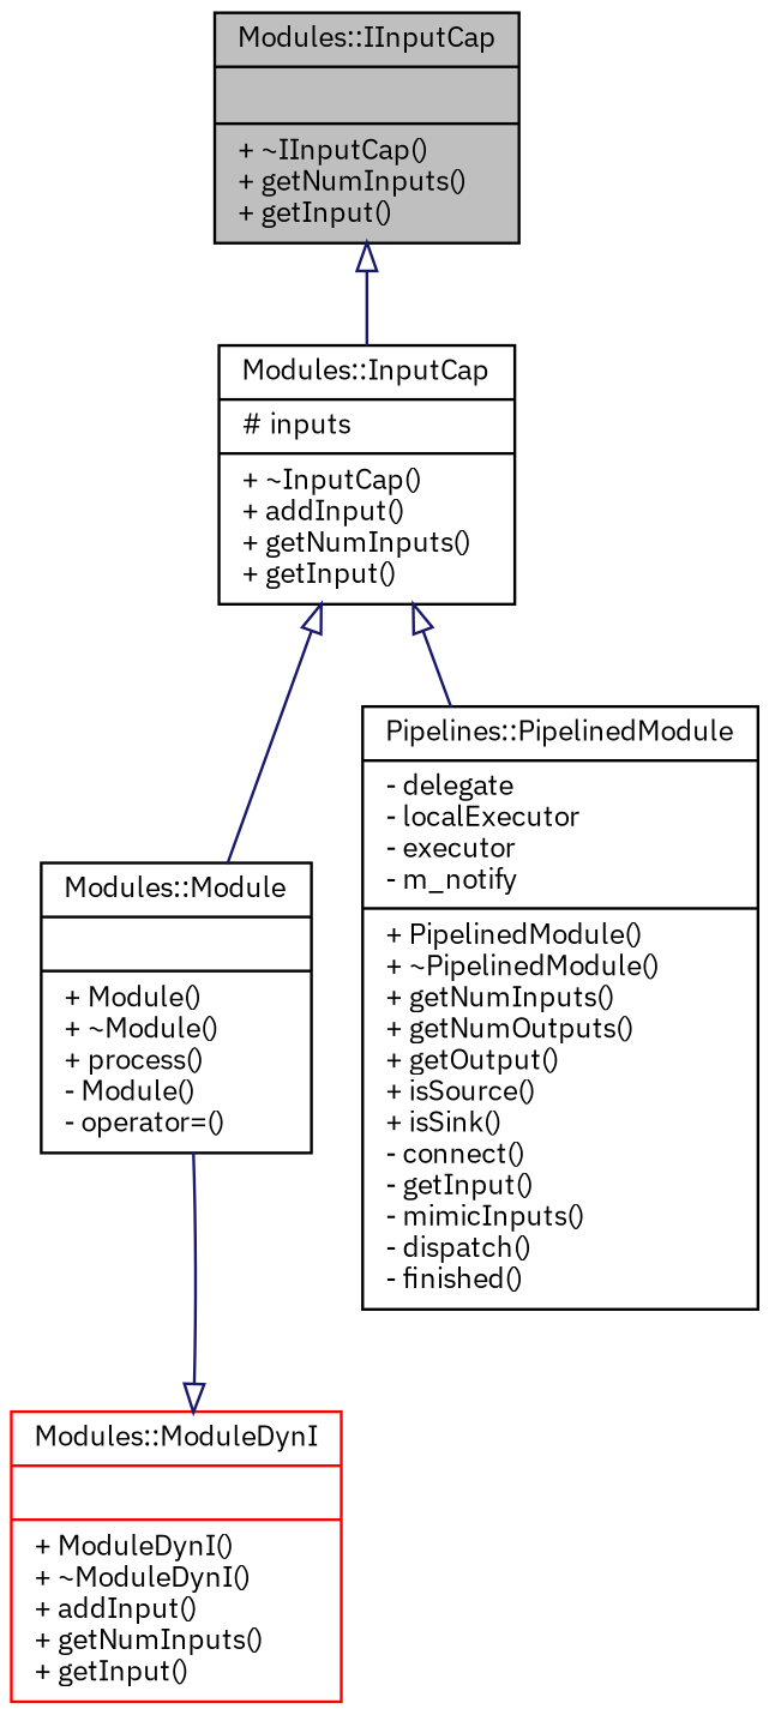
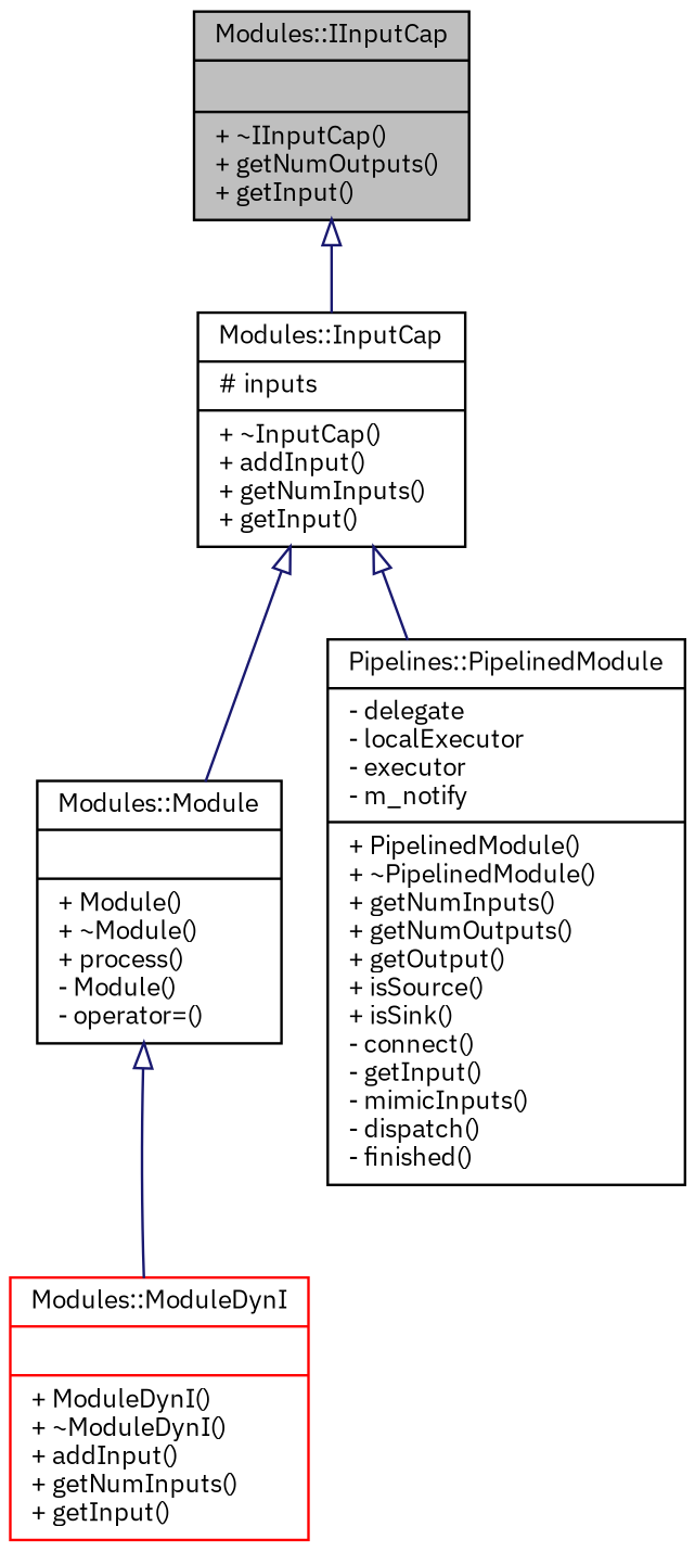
  digraph {
    fontname="IBM Plex Sans"
    node [color=black fillcolor=white fontname="IBM Plex Sans" fontsize=10 shape=record style=filled]
    edge [arrowtail=onormal color=midnightblue dir=back fontname="IBM Plex Sans" fontsize=10 labelfontname=Helvetica labelfontsize=10 style=solid]
-   n1 [fillcolor=grey75 fontcolor=black height=0.2 label="{Modules::IInputCap\n||+ ~IInputCap()\l+ getNumInputs()\l+ getInput()\l}" width=0.4]
+   n1 [fillcolor=grey75 fontcolor=black height=0.2 label="{Modules::IInputCap\n||+ ~IInputCap()\l+ getNumOutputs()\l+ getInput()\l}" width=0.4]
    n2 [height=0.2 label="{Modules::InputCap\n|# inputs\l|+ ~InputCap()\l+ addInput()\l+ getNumInputs()\l+ getInput()\l}" width=0.4]
    n3 [height=0.2 label="{Modules::Module\n||+ Module()\l+ ~Module()\l+ process()\l- Module()\l- operator=()\l}" width=0.4]
    n4 [height=0.2 label="{Pipelines::PipelinedModule\n|- delegate\l- localExecutor\l- executor\l- m_notify\l|+ PipelinedModule()\l+ ~PipelinedModule()\l+ getNumInputs()\l+ getNumOutputs()\l+ getOutput()\l+ isSource()\l+ isSink()\l- connect()\l- getInput()\l- mimicInputs()\l- dispatch()\l- finished()\l}" width=0.4]
    n5 [color=red height=0.2 label="{Modules::ModuleDynI\n||+ ModuleDynI()\l+ ~ModuleDynI()\l+ addInput()\l+ getNumInputs()\l+ getInput()\l}" width=0.4]
    n1 -> n2
    n2 -> n3
    n2 -> n4
-   n5 -> n3
+   n3 -> n5
  }
